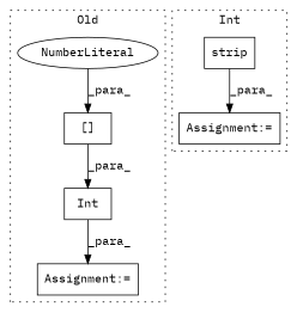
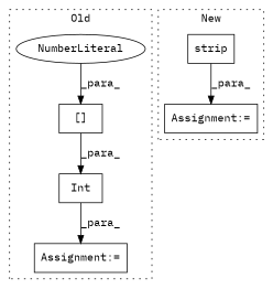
  digraph {
    fontname="IBM Plex Mono"
    node [a=32 l=1 shape=box fontname="IBM Plex Mono"]
    edge [fontname="IBM Plex Mono"]
    n1 [l="4,1" label=Int s="50691,50704"]
    n2 [a=7 l=2 label="Assignment:=" s=50689]
    n3 [a=2 l="7,1" label="[]" s="50695,50703"]
    n4 [a=34 label=NumberLiteral s=50702 shape=ellipse]
    n5 [l=7 label=strip s=51104]
    n6 [a=7 label="Assignment:=" s=51093]
    subgraph cluster_1 {
      label=Old
      style=dotted
      n1
      n2
      n3
      n4
    }
    subgraph cluster_2 {
-     label=Int
+     label=New
      style=dotted
      n5
      n6
    }
    n1 -> n2 [label=_para_]
    n3 -> n1 [label=_para_]
    n4 -> n3 [label=_para_]
    n5 -> n6 [label=_para_]
  }
